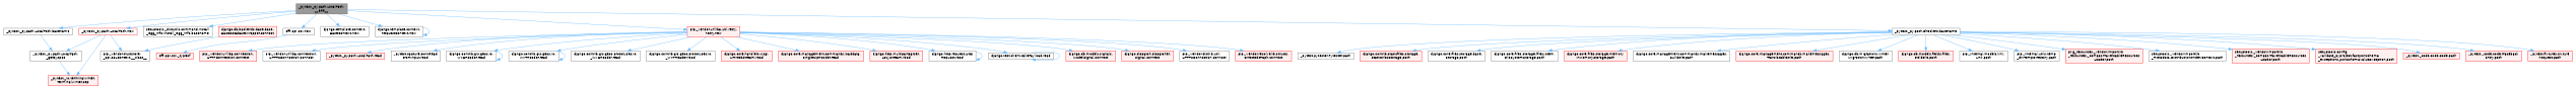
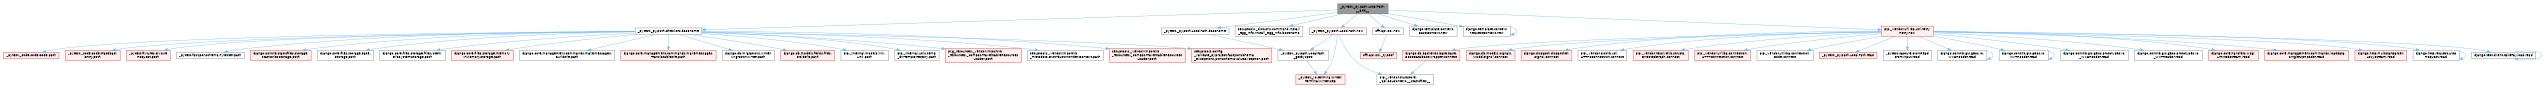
  digraph {
    rankdir=TB
    node [color=grey40 fillcolor=white fontname=Helvetica fontsize=10 shape=box style=filled]
    edge [color=steelblue1 fontname=Helvetica fontsize=10 labelfontname=Helvetica labelfontsize=10 style=solid]
    n1 [color=gray40 fillcolor=grey60 fontcolor=black height=0.2 label="_pytest._py.path.LocalPath.\l__add__" width=0.4]
    n2 [height=0.2 label="_pytest._py.path.Checkers.basename" width=0.4]
    n3 [height=0.2 label="_pytest._py.path.LocalPath.basename" width=0.4]
    n4 [height=0.2 label="setuptools._distutils.command.install\l_egg_info.install_egg_info.basename" width=0.4]
    n5 [color=red height=0.2 label="_pytest._py.path.LocalPath.new" width=0.4]
    n6 [height=0.2 label="cffi.api.FFI.new" width=0.4]
    n7 [height=0.2 label="django.template.context.\lBaseContext.new" width=0.4]
    n8 [height=0.2 label="django.template.context.\lRequestContext.new" width=0.4]
    n9 [color=red fillcolor="#FFF0F0" height=0.2 label="pip._vendor.urllib3.util.retry.\lRetry.new" width=0.4]
    n10 [color=red fillcolor="#FFF0F0" height=0.2 label="_pytest._code.code.Code.path" width=0.4]
    n11 [color=red fillcolor="#FFF0F0" height=0.2 label="_pytest._code.code.Traceback\lEntry.path" width=0.4]
    n12 [color=red fillcolor="#FFF0F0" height=0.2 label="_pytest.fixtures.Fixture\lRequest.path" width=0.4]
-   n13 [height=0.2 label="_pytest.pytester.Pytester.path" width=0.4]
+   n13 [height=0.2 label="_pytest.fastjsonschema.Pytester.path" width=0.4]
    n14 [color=red fillcolor="#FFF0F0" height=0.2 label="django.contrib.staticfiles.storage.\lStaticFilesStorage.path" width=0.4]
    n15 [height=0.2 label="django.core.files.storage.base.\lStorage.path" width=0.4]
    n16 [height=0.2 label="django.core.files.storage.filesystem.\lFileSystemStorage.path" width=0.4]
    n17 [color=red fillcolor="#FFF0F0" height=0.2 label="django.core.files.storage.memory.\lInMemoryStorage.path" width=0.4]
    n18 [height=0.2 label="django.core.management.commands.makemessages.\lBuildFile.path" width=0.4]
    n19 [color=red fillcolor="#FFF0F0" height=0.2 label="django.core.management.commands.makemessages.\lTranslatableFile.path" width=0.4]
    n20 [height=0.2 label="django.db.migrations.writer.\lMigrationWriter.path" width=0.4]
    n21 [color=red fillcolor="#FFF0F0" height=0.2 label="django.db.models.fields.files.\lFieldFile.path" width=0.4]
    n22 [height=0.2 label="pip._internal.models.link.\lLink.path" width=0.4]
    n23 [height=0.2 label="pip._internal.utils.temp\l_dir.TempDirectory.path" width=0.4]
    n24 [color=red fillcolor="#FFF0F0" height=0.2 label="pkg_resources._vendor.importlib\l_resources._compat.TraversableResources\lLoader.path" width=0.4]
    n25 [height=0.2 label="setuptools._vendor.importlib\l_metadata.DistributionFinder.Context.path" width=0.4]
    n26 [color=red fillcolor="#FFF0F0" height=0.2 label="setuptools._vendor.importlib\l_resources._compat.TraversableResources\lLoader.path" width=0.4]
    n27 [color=red fillcolor="#FFF0F0" height=0.2 label="setuptools.config.\l_validate_pyproject.fastjsonschema\l_exceptions.JsonSchemaValueException.path" width=0.4]
    n28 [height=0.2 label="_pytest._py.path.LocalPath.\l_getbyspec" width=0.4]
    n29 [color=red fillcolor="#FFF0F0" height=0.2 label="_pytest._io.terminalwriter.\lTerminalWriter.sep" width=0.4]
-   n30 [height=0.2 label="pip._vendor.truststore.\l_api.SSLContext.__class__" width=0.4]
+   n30 [height=0.2 label="pip._vendor.truststore.\l_api.SSLContext.__staticfiles__" width=0.4]
    n31 [color=red fillcolor="#FFF0F0" height=0.2 label="cffi.api.FFI._typeof" width=0.4]
    n32 [color=red fillcolor="#FFF0F0" height=0.2 label="django.db.backends.base.base.\lBaseDatabaseWrapper.connect" width=0.4]
    n33 [color=red fillcolor="#FFF0F0" height=0.2 label="django.db.models.signals.\lModelSignal.connect" width=0.4]
    n34 [color=red fillcolor="#FFF0F0" height=0.2 label="django.dispatch.dispatcher.\lSignal.connect" width=0.4]
    n35 [height=0.2 label="pip._vendor.distlib.util.\lHTTPSConnection.connect" width=0.4]
    n36 [color=red fillcolor="#FFF0F0" height=0.2 label="pip._vendor.resolvelib.structs.\lDirectedGraph.connect" width=0.4]
    n37 [color=red fillcolor="#FFF0F0" height=0.2 label="pip._vendor.urllib3.connection.\lHTTPConnection.connect" width=0.4]
-   n38 [height=0.2 label="pip._vendor.urllib3.connection.\lHTTPSConnection.connect" width=0.4]
+   n38 [height=0.2 label="pip._vendor.urllib3.connection.\lCode.connect" width=0.4]
    n39 [color=red fillcolor="#FFF0F0" height=0.2 label="_pytest._py.path.LocalPath.read" width=0.4]
    n40 [height=0.2 label="_pytest.capture.DontRead\lFromInput.read" width=0.4]
    n41 [height=0.2 label="django.contrib.gis.geos.io.\lWKBReader.read" width=0.4]
    n42 [height=0.2 label="django.contrib.gis.geos.io.\lWKTReader.read" width=0.4]
    n43 [height=0.2 label="django.contrib.gis.geos.prototypes.io.\l_WKBReader.read" width=0.4]
    n44 [height=0.2 label="django.contrib.gis.geos.prototypes.io.\l_WKTReader.read" width=0.4]
    n45 [color=red fillcolor="#FFF0F0" height=0.2 label="django.core.handlers.wsgi.\lLimitedStream.read" width=0.4]
    n46 [color=red fillcolor="#FFF0F0" height=0.2 label="django.core.management.commands.loaddata.\lSingleZipReader.read" width=0.4]
    n47 [color=red fillcolor="#FFF0F0" height=0.2 label="django.http.multipartparser.\lLazyStream.read" width=0.4]
    n48 [height=0.2 label="django.http.request.Http\lRequest.read" width=0.4]
    n49 [height=0.2 label="django.test.client.FakePayload.read" width=0.4]
    n1 -> n2
    n1 -> n3
    n1 -> n4
    n1 -> n5
    n1 -> n6
    n1 -> n7
    n1 -> n8
    n1 -> n9
    n2 -> n10
    n2 -> n11
    n2 -> n12
    n2 -> n13
    n2 -> n14
    n2 -> n15
    n2 -> n16
    n2 -> n17
    n2 -> n18
    n2 -> n19
    n2 -> n20
    n2 -> n21
    n2 -> n22
    n2 -> n23
    n2 -> n24
    n2 -> n25
    n2 -> n26
    n2 -> n27
    n3 -> n28
    n5 -> n28
    n5 -> n29
    n5 -> n30
    n6 -> n31
    n8 -> n8
+   n9 -> n32
    n9 -> n33
    n9 -> n34
    n9 -> n35
    n9 -> n36
    n9 -> n37
    n9 -> n38
    n9 -> n39
    n9 -> n40
    n9 -> n41
    n9 -> n42
    n9 -> n43
    n9 -> n44
    n9 -> n45
    n9 -> n46
    n9 -> n47
    n9 -> n48
    n9 -> n49
    n28 -> n29
    n32 -> n30
    n41 -> n41
    n42 -> n42
    n48 -> n48
    n49 -> n49
  }
